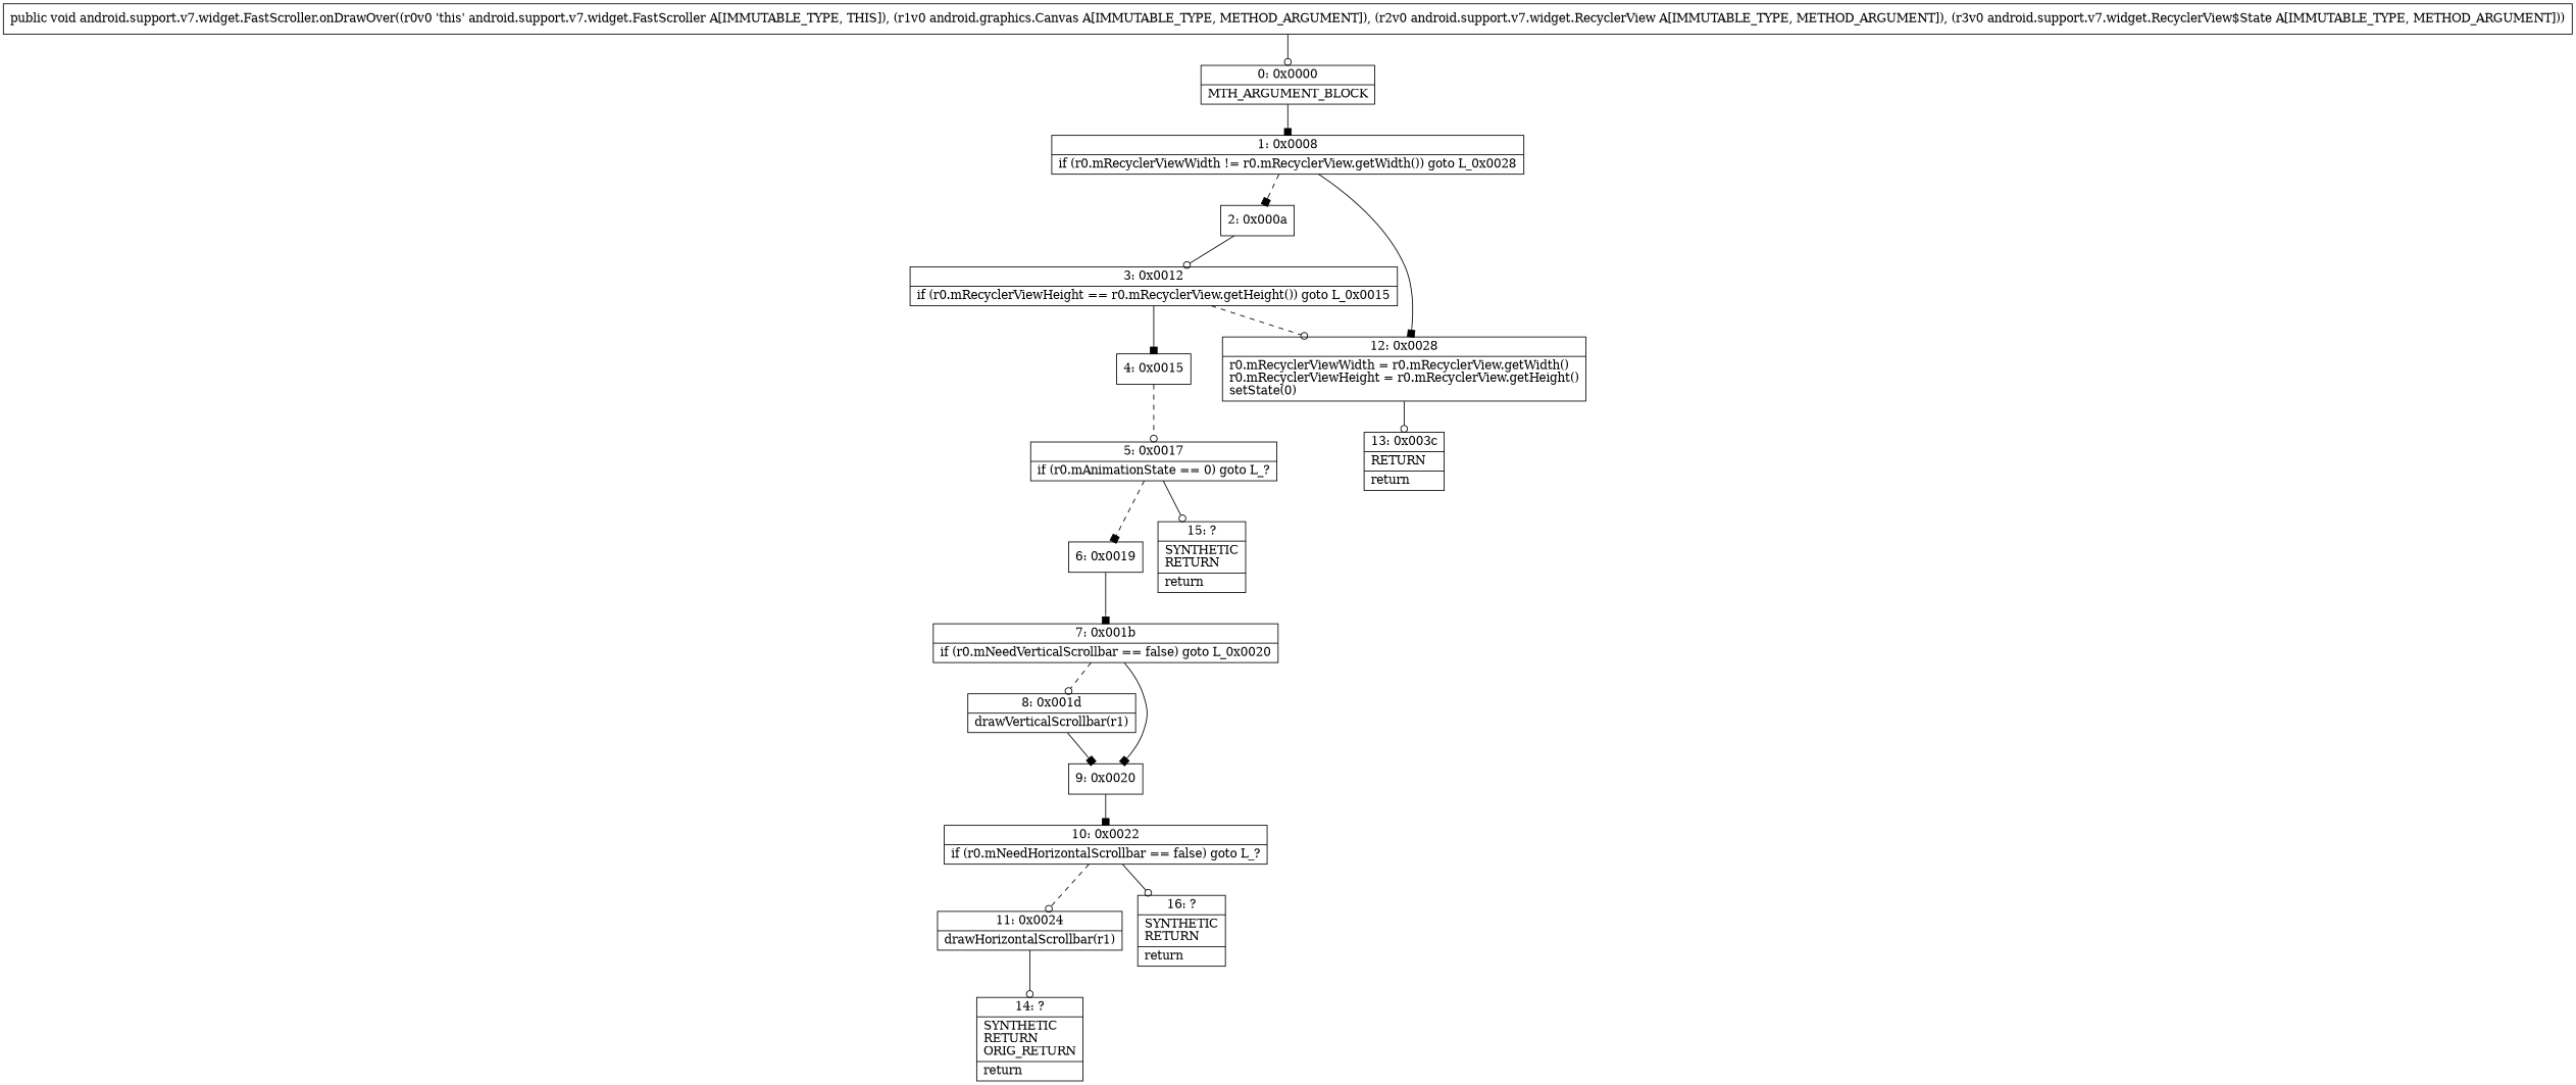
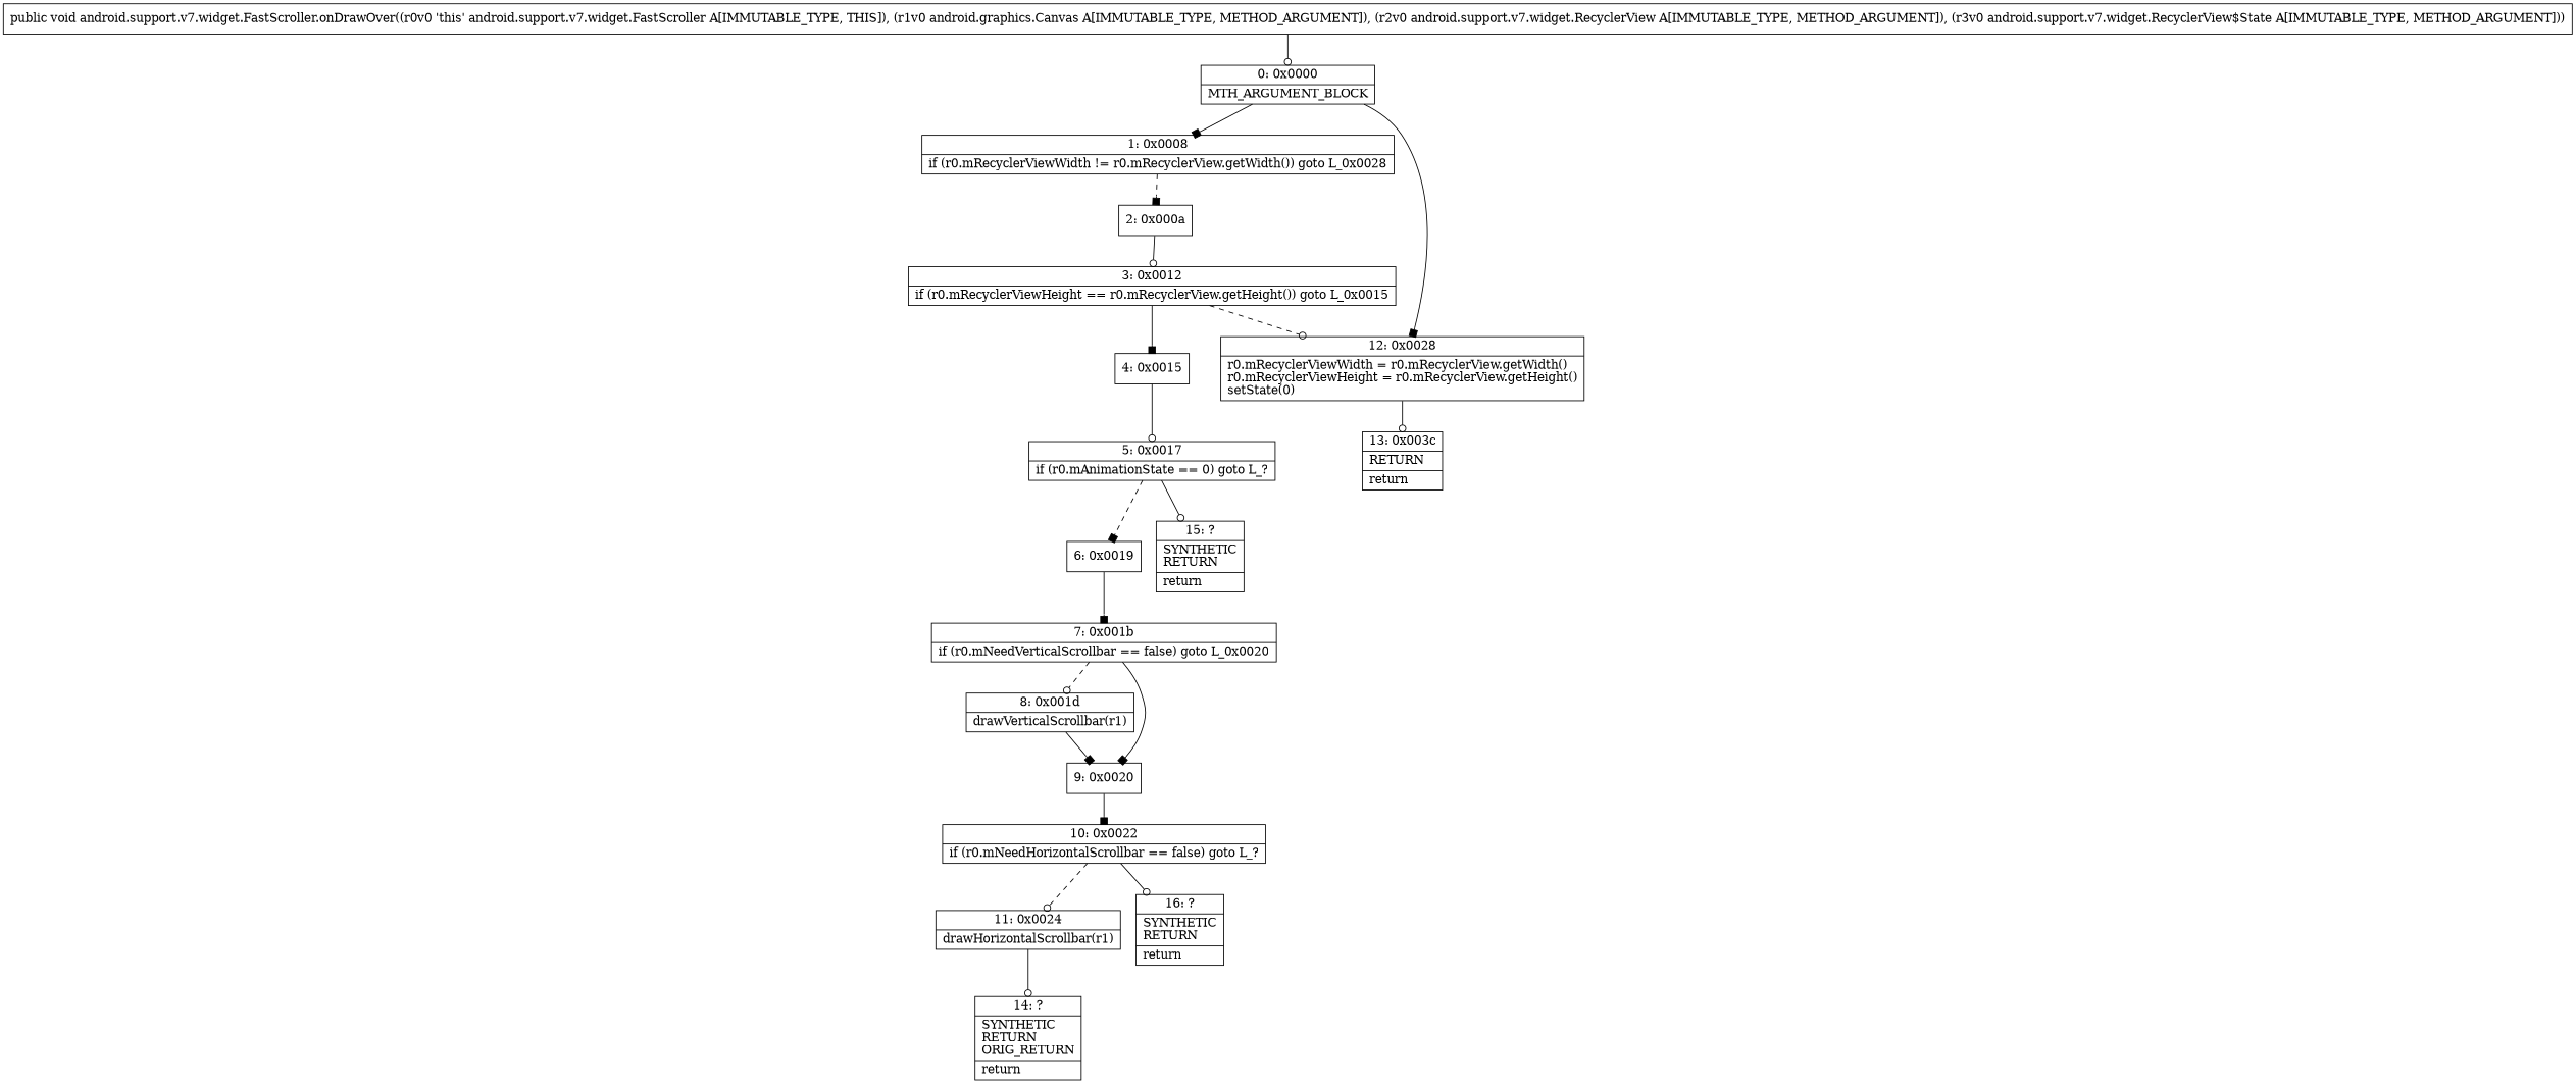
  digraph {
    node [shape=record]
    edge [arrowhead=odot]
    n1 [label="{0\:\ 0x0000|MTH_ARGUMENT_BLOCK\l}"]
    n2 [label="{1\:\ 0x0008|if (r0.mRecyclerViewWidth != r0.mRecyclerView.getWidth()) goto L_0x0028\l}"]
    n3 [label="{2\:\ 0x000a}"]
    n4 [label="{12\:\ 0x0028|r0.mRecyclerViewWidth = r0.mRecyclerView.getWidth()\lr0.mRecyclerViewHeight = r0.mRecyclerView.getHeight()\lsetState(0)\l}"]
    n5 [label="{3\:\ 0x0012|if (r0.mRecyclerViewHeight == r0.mRecyclerView.getHeight()) goto L_0x0015\l}"]
    n6 [label="{13\:\ 0x003c|RETURN\l|return\l}"]
    n7 [label="{4\:\ 0x0015}"]
    n8 [label="{5\:\ 0x0017|if (r0.mAnimationState == 0) goto L_?\l}"]
    n9 [label="{6\:\ 0x0019}"]
    n10 [label="{15\:\ ?|SYNTHETIC\lRETURN\l|return\l}"]
    n11 [label="{7\:\ 0x001b|if (r0.mNeedVerticalScrollbar == false) goto L_0x0020\l}"]
    n12 [label="{8\:\ 0x001d|drawVerticalScrollbar(r1)\l}"]
    n13 [label="{9\:\ 0x0020}"]
    n14 [label="{10\:\ 0x0022|if (r0.mNeedHorizontalScrollbar == false) goto L_?\l}"]
    n15 [label="{11\:\ 0x0024|drawHorizontalScrollbar(r1)\l}"]
    n16 [label="{16\:\ ?|SYNTHETIC\lRETURN\l|return\l}"]
    n17 [label="{14\:\ ?|SYNTHETIC\lRETURN\lORIG_RETURN\l|return\l}"]
    n18 [label="{public void android.support.v7.widget.FastScroller.onDrawOver((r0v0 'this' android.support.v7.widget.FastScroller A[IMMUTABLE_TYPE, THIS]), (r1v0 android.graphics.Canvas A[IMMUTABLE_TYPE, METHOD_ARGUMENT]), (r2v0 android.support.v7.widget.RecyclerView A[IMMUTABLE_TYPE, METHOD_ARGUMENT]), (r3v0 android.support.v7.widget.RecyclerView$State A[IMMUTABLE_TYPE, METHOD_ARGUMENT])) }"]
    n1 -> n2 [arrowhead=box]
    n2 -> n3 [arrowhead=box style=dashed]
-   n2 -> n4 [arrowhead=box]
+   n1 -> n4 [arrowhead=box]
    n3 -> n5
    n4 -> n6
    n5 -> n4 [style=dashed]
    n5 -> n7 [arrowhead=box]
-   n7 -> n8 [style=dashed]
+   n7 -> n8
    n8 -> n9 [arrowhead=box style=dashed]
    n8 -> n10
    n9 -> n11 [arrowhead=box]
    n11 -> n12 [style=dashed]
    n11 -> n13 [arrowhead=box]
    n12 -> n13 [arrowhead=box]
    n13 -> n14 [arrowhead=box]
    n14 -> n15 [style=dashed]
    n14 -> n16
    n15 -> n17
    n18 -> n1
  }
